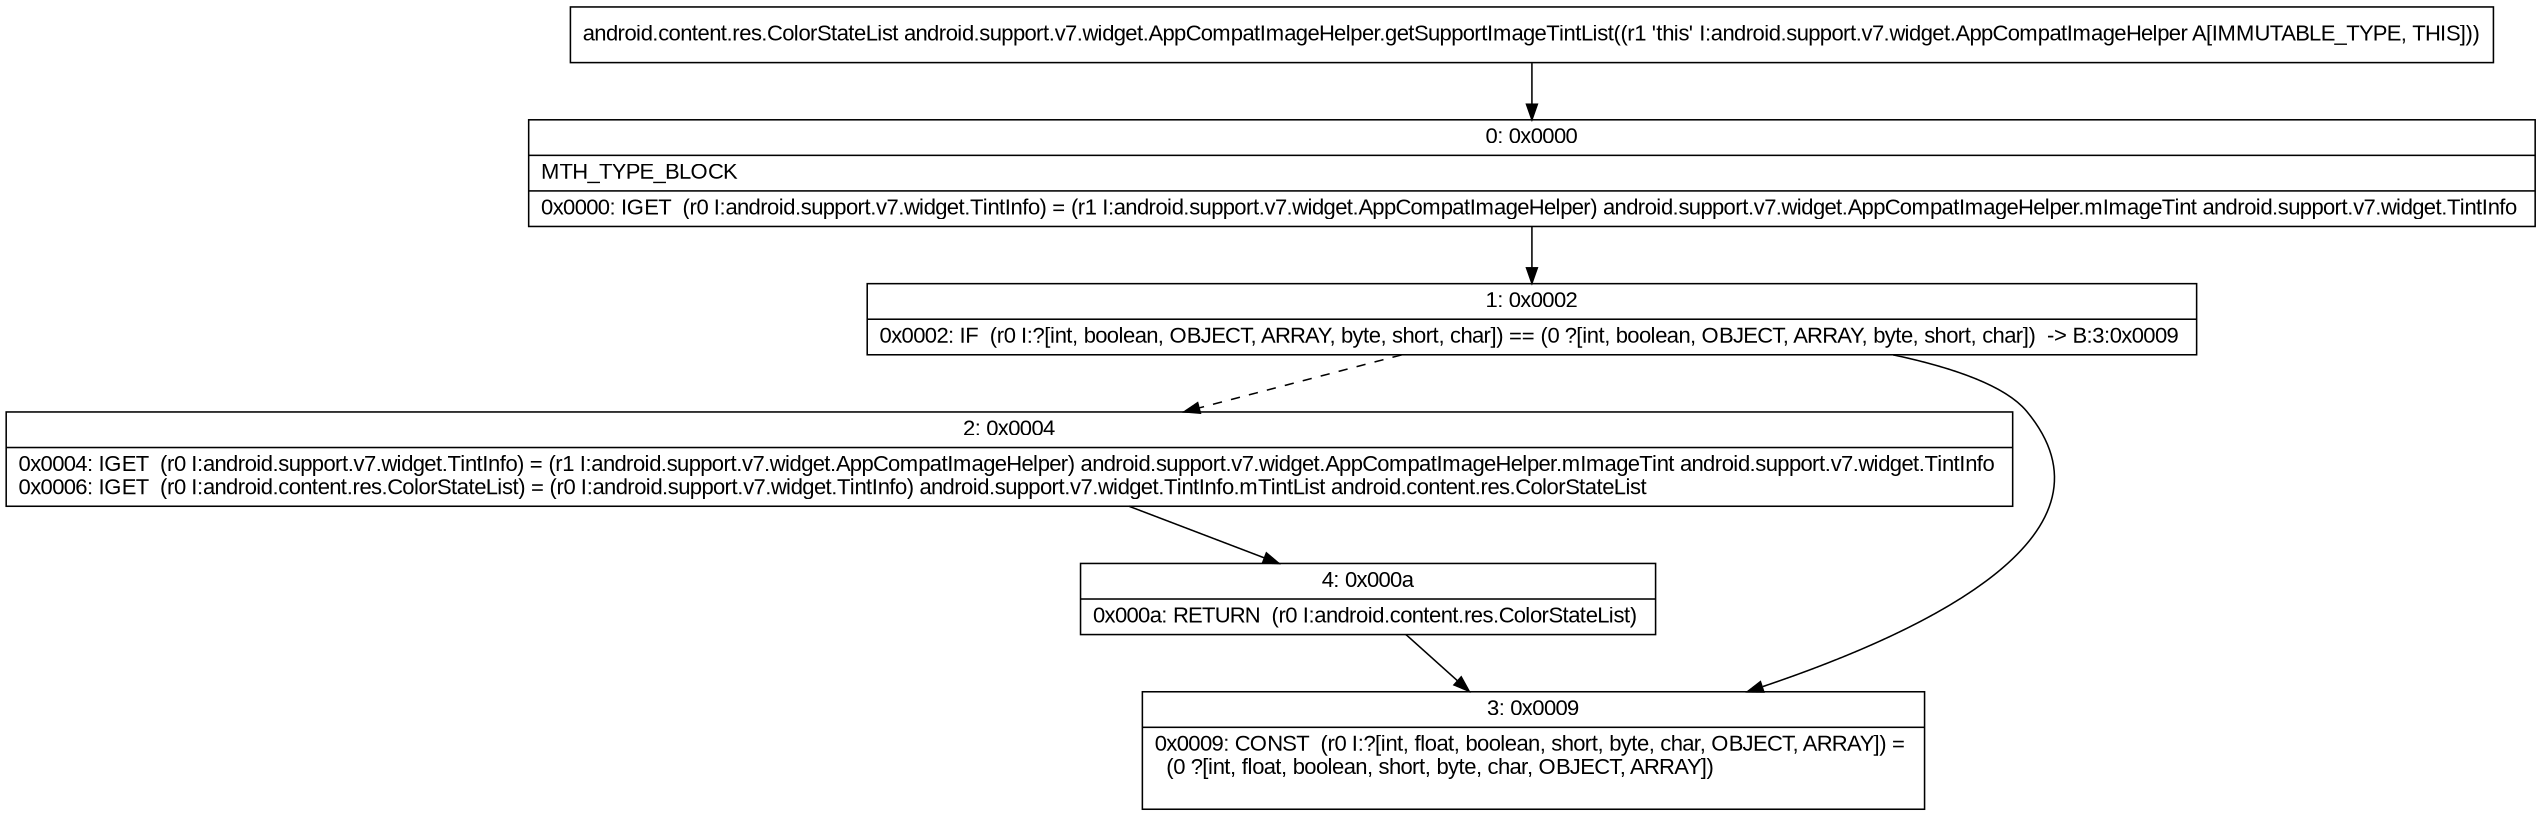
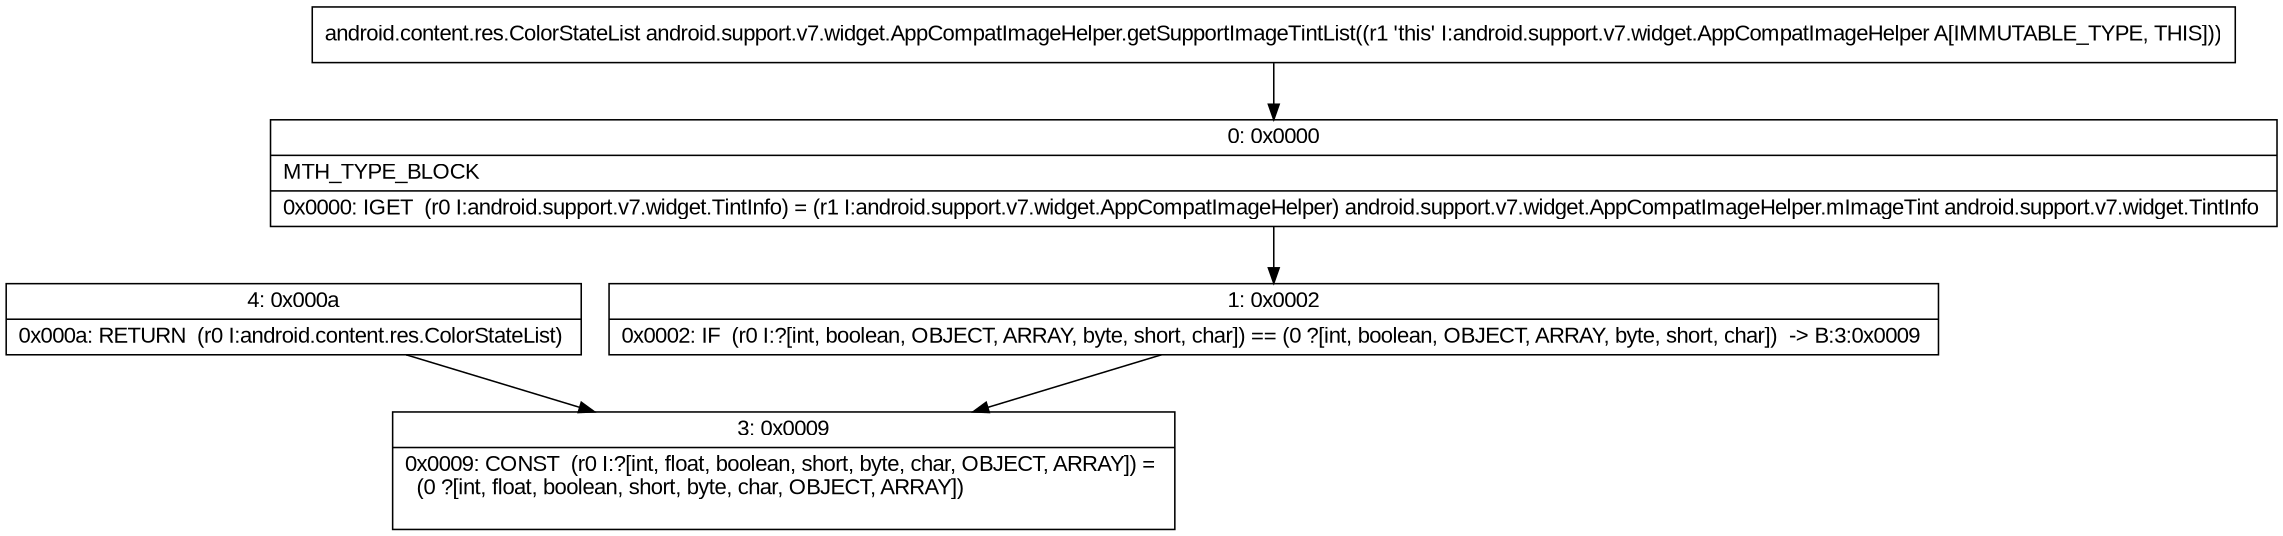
  digraph {
    fontname="Liberation Sans"
    node [fontname="Liberation Sans" shape=record]
    edge [fontname="Liberation Sans"]
    n1 [label="{0\:\ 0x0000|MTH_TYPE_BLOCK\l|0x0000: IGET  (r0 I:android.support.v7.widget.TintInfo) = (r1 I:android.support.v7.widget.AppCompatImageHelper) android.support.v7.widget.AppCompatImageHelper.mImageTint android.support.v7.widget.TintInfo \l}"]
    n2 [label="{1\:\ 0x0002|0x0002: IF  (r0 I:?[int, boolean, OBJECT, ARRAY, byte, short, char]) == (0 ?[int, boolean, OBJECT, ARRAY, byte, short, char])  \-\> B:3:0x0009 \l}"]
-   n3 [label="{2\:\ 0x0004|0x0004: IGET  (r0 I:android.support.v7.widget.TintInfo) = (r1 I:android.support.v7.widget.AppCompatImageHelper) android.support.v7.widget.AppCompatImageHelper.mImageTint android.support.v7.widget.TintInfo \l0x0006: IGET  (r0 I:android.content.res.ColorStateList) = (r0 I:android.support.v7.widget.TintInfo) android.support.v7.widget.TintInfo.mTintList android.content.res.ColorStateList \l}"]
    n4 [label="{3\:\ 0x0009|0x0009: CONST  (r0 I:?[int, float, boolean, short, byte, char, OBJECT, ARRAY]) = \l  (0 ?[int, float, boolean, short, byte, char, OBJECT, ARRAY])\l \l}"]
    n5 [label="{4\:\ 0x000a|0x000a: RETURN  (r0 I:android.content.res.ColorStateList) \l}"]
    n6 [label="{android.content.res.ColorStateList android.support.v7.widget.AppCompatImageHelper.getSupportImageTintList((r1 'this' I:android.support.v7.widget.AppCompatImageHelper A[IMMUTABLE_TYPE, THIS])) }"]
    n1 -> n2
-   n2 -> n3 [style=dashed]
    n2 -> n4
-   n3 -> n5
    n5 -> n4
    n6 -> n1
  }
